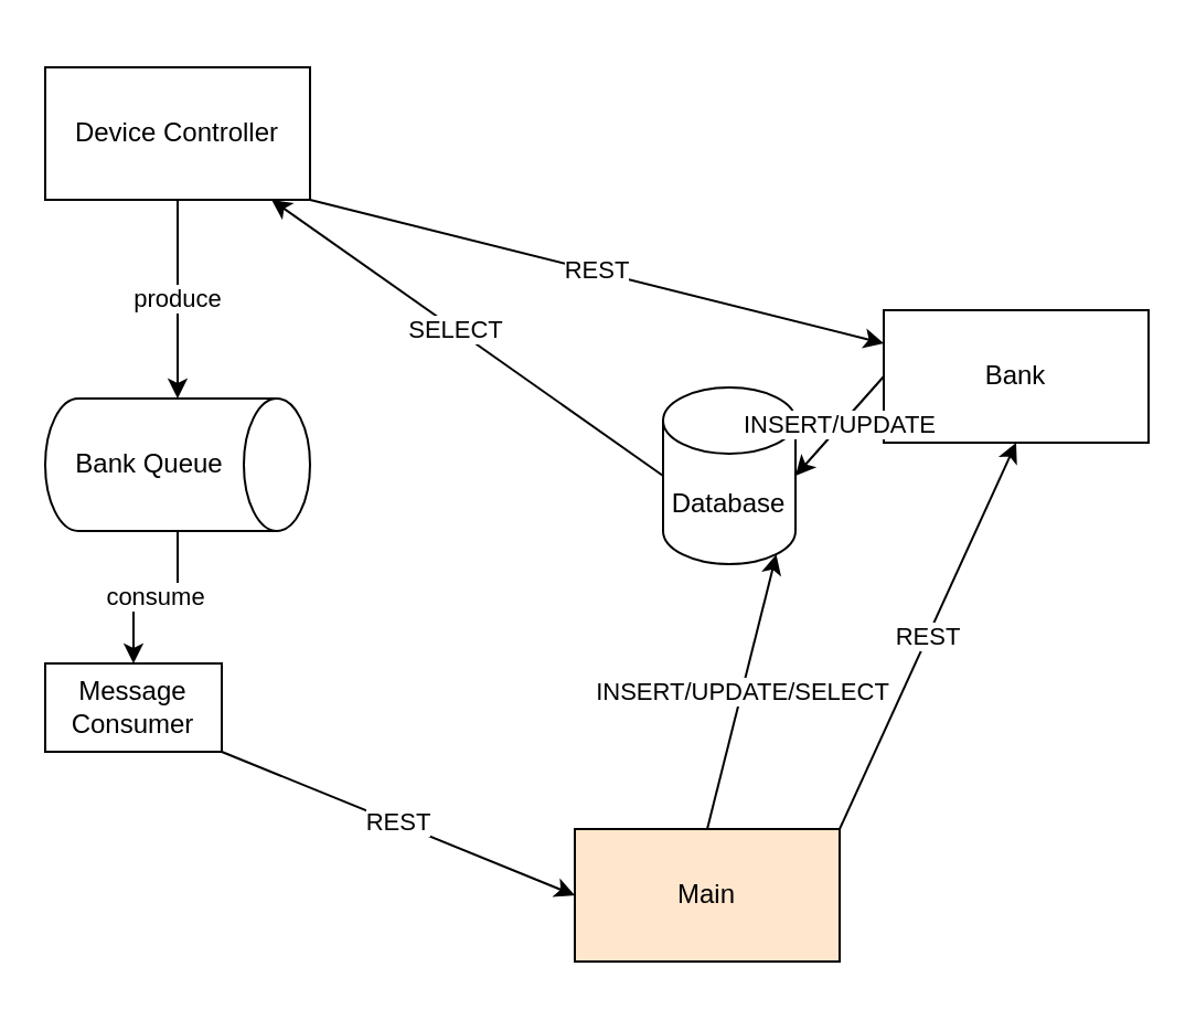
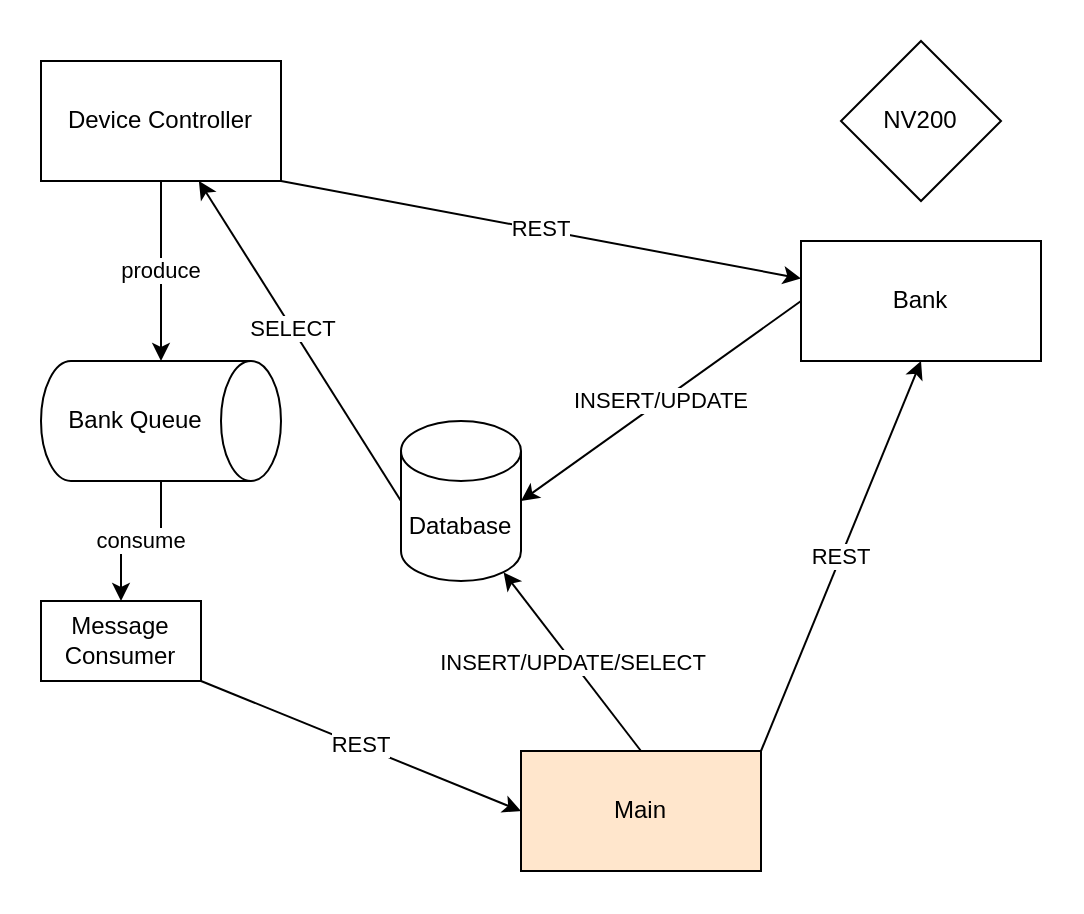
  <mxCell id="0" />
  <mxCell id="1" parent="0" />
- <mxCell id="2" value="Bank" style="rounded=0;whiteSpace=wrap;html=1;" vertex="1" parent="1"><mxGeometry x="400" y="140" width="120" height="60" as="geometry" /></mxCell>
+ <mxCell id="2" value="Bank" style="rounded=0;whiteSpace=wrap;html=1;" vertex="1" parent="1"><mxGeometry x="400" y="120" width="120" height="60" as="geometry" /></mxCell>
  <mxCell id="3" value="REST" style="rounded=0;orthogonalLoop=1;jettySize=auto;html=1;exitX=1;exitY=1;exitDx=0;exitDy=0;" edge="1" parent="1" source="4" target="2"><mxGeometry relative="1" as="geometry" /></mxCell>
  <mxCell id="4" value="Device Controller" style="rounded=0;whiteSpace=wrap;html=1;" vertex="1" parent="1"><mxGeometry x="20" y="30" width="120" height="60" as="geometry" /></mxCell>
+ <mxCell id="5" value="NV200" style="rhombus;whiteSpace=wrap;html=1;" vertex="1" parent="1"><mxGeometry x="420" y="20" width="80" height="80" as="geometry" /></mxCell>
  <mxCell id="6" style="rounded=0;orthogonalLoop=1;jettySize=auto;html=1;exitX=0;exitY=0.5;exitDx=0;exitDy=0;exitPerimeter=0;" edge="1" parent="1" source="8" target="4"><mxGeometry relative="1" as="geometry" /></mxCell>
  <mxCell id="7" value="SELECT" style="edgeLabel;html=1;align=center;verticalAlign=middle;resizable=0;points=[];" vertex="1" connectable="0" parent="6"><mxGeometry x="0.073" relative="1" as="geometry"><mxPoint as="offset" /></mxGeometry></mxCell>
- <mxCell id="8" value="Database" style="shape=cylinder3;whiteSpace=wrap;html=1;boundedLbl=1;backgroundOutline=1;size=15;" vertex="1" parent="1"><mxGeometry x="300" y="175" width="60" height="80" as="geometry" /></mxCell>
+ <mxCell id="8" value="Database" style="shape=cylinder3;whiteSpace=wrap;html=1;boundedLbl=1;backgroundOutline=1;size=15;" vertex="1" parent="1"><mxGeometry x="200" y="210" width="60" height="80" as="geometry" /></mxCell>
  <mxCell id="9" value="consume" style="edgeStyle=orthogonalEdgeStyle;rounded=0;orthogonalLoop=1;jettySize=auto;html=1;exitX=1;exitY=0.5;exitDx=0;exitDy=0;exitPerimeter=0;entryX=0.5;entryY=0;entryDx=0;entryDy=0;" edge="1" parent="1" source="10" target="12"><mxGeometry relative="1" as="geometry" /></mxCell>
  <mxCell id="10" value="Bank Queue" style="shape=cylinder3;whiteSpace=wrap;html=1;boundedLbl=1;backgroundOutline=1;size=15;direction=south;" vertex="1" parent="1"><mxGeometry x="20" y="180" width="120" height="60" as="geometry" /></mxCell>
  <mxCell id="11" value="REST" style="rounded=0;orthogonalLoop=1;jettySize=auto;html=1;exitX=1;exitY=1;exitDx=0;exitDy=0;entryX=0;entryY=0.5;entryDx=0;entryDy=0;" edge="1" parent="1" source="12" target="14"><mxGeometry relative="1" as="geometry" /></mxCell>
  <mxCell id="12" value="Message Consumer" style="rounded=0;whiteSpace=wrap;html=1;" vertex="1" parent="1"><mxGeometry x="20" y="300" width="80" height="40" as="geometry" /></mxCell>
  <mxCell id="13" value="REST" style="rounded=0;orthogonalLoop=1;jettySize=auto;html=1;exitX=1;exitY=0;exitDx=0;exitDy=0;entryX=0.5;entryY=1;entryDx=0;entryDy=0;" edge="1" parent="1" source="14" target="2"><mxGeometry relative="1" as="geometry" /></mxCell>
  <mxCell id="14" value="Main" style="rounded=0;whiteSpace=wrap;html=1;fillColor=#ffe6cc;" vertex="1" parent="1"><mxGeometry x="260" y="375" width="120" height="60" as="geometry" /></mxCell>
  <mxCell id="15" value="INSERT/UPDATE" style="rounded=0;orthogonalLoop=1;jettySize=auto;html=1;exitX=0;exitY=0.5;exitDx=0;exitDy=0;entryX=1;entryY=0.5;entryDx=0;entryDy=0;entryPerimeter=0;" edge="1" parent="1" source="2" target="8"><mxGeometry relative="1" as="geometry" /></mxCell>
  <mxCell id="16" value="produce" style="edgeStyle=orthogonalEdgeStyle;rounded=0;orthogonalLoop=1;jettySize=auto;html=1;exitX=0.5;exitY=1;exitDx=0;exitDy=0;entryX=0;entryY=0.5;entryDx=0;entryDy=0;entryPerimeter=0;" edge="1" parent="1" source="4" target="10"><mxGeometry relative="1" as="geometry" /></mxCell>
  <mxCell id="17" value="INSERT/UPDATE/SELECT" style="rounded=0;orthogonalLoop=1;jettySize=auto;html=1;exitX=0.5;exitY=0;exitDx=0;exitDy=0;entryX=0.855;entryY=1;entryDx=0;entryDy=-4.35;entryPerimeter=0;" edge="1" parent="1" source="14" target="8"><mxGeometry relative="1" as="geometry" /></mxCell>
